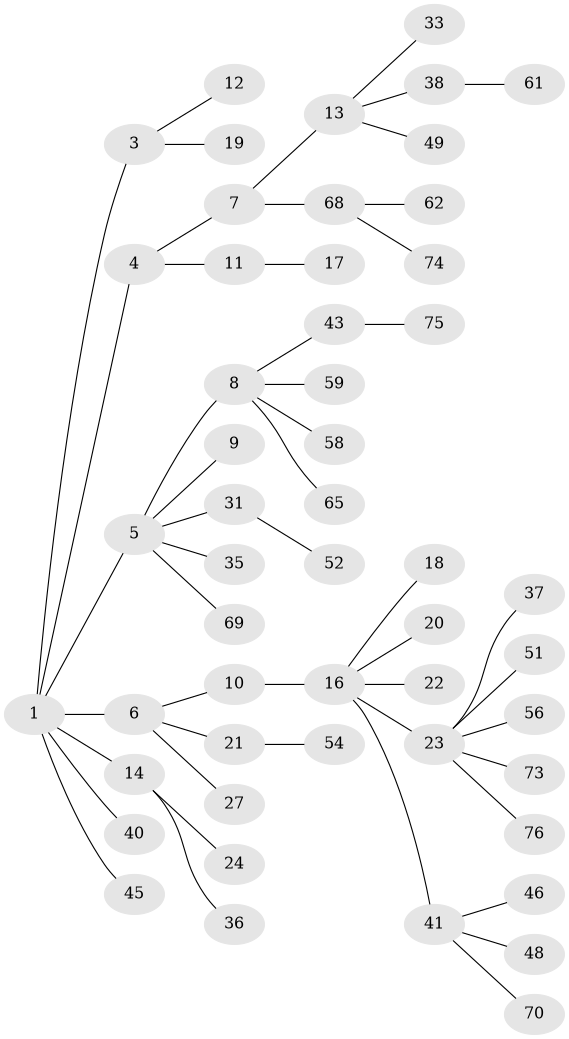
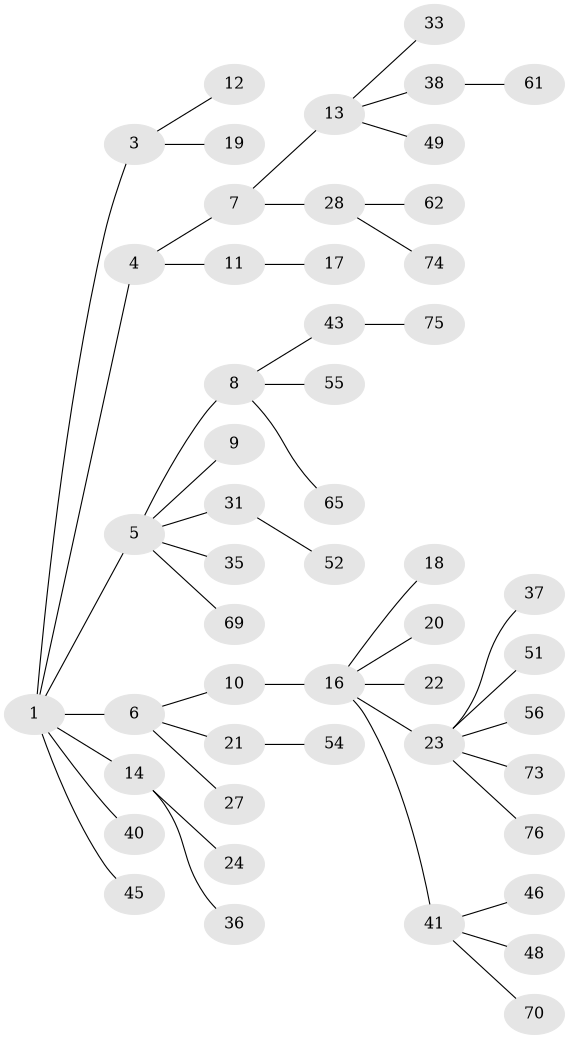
  graph {
    rankdir=LR
    node [color=gray90 style=filled]
    1 [super="+2"]
    3 [super="+60"]
    4 [super="+30"]
    5 [super="+24"]
    6
    14 [super="+15"]
    40
    45
    12
    19 [super="+63"]
    7 [super="+57"]
    11 [super="+32"]
    8 [super="+53"]
    9 [super="+68"]
    31 [super="+50"]
    35
    69
    10 [super="+29"]
    21 [super="+67"]
    27
    n21 [label=24 super="+66"]
    36
    13 [super="+34"]
-   28 [super="+47" label=68]
+   28 [super="+47"]
    17
    43 [super="+59"]
-   55 [label=59]
-   58
+   55
    65 [super="+71"]
    52
    16
    54
    33
    38
    49 [super="+72"]
    62
    74
    75
    18
    20 [super="+42"]
    22 [super="+26"]
    23 [super="+39"]
    41 [super="+44"]
    61 [super="+64"]
    37
    51
    56
    73
    76
    46
    48
    70
    1 -- 3
    1 -- 4
    1 -- 5
    1 -- 6
    1 -- 14
    1 -- 40
    1 -- 45
    3 -- 12
    3 -- 19
    4 -- 7
    4 -- 11
    5 -- 8
    5 -- 9
    5 -- 31
    5 -- 35
    5 -- 69
    6 -- 10
    6 -- 21
    6 -- 27
    14 -- n21
    14 -- 36
    7 -- 13
    7 -- 28
    11 -- 17
    8 -- 43
    8 -- 55
-   8 -- 58
    8 -- 65
    31 -- 52
    10 -- 16
    21 -- 54
    13 -- 33
    13 -- 38
    13 -- 49
    28 -- 62
    28 -- 74
    43 -- 75
    16 -- 18
    16 -- 20
    16 -- 22
    16 -- 23
    16 -- 41
    38 -- 61
    23 -- 37
    23 -- 51
    23 -- 56
    23 -- 73
    23 -- 76
    41 -- 46
    41 -- 48
    41 -- 70
  }
